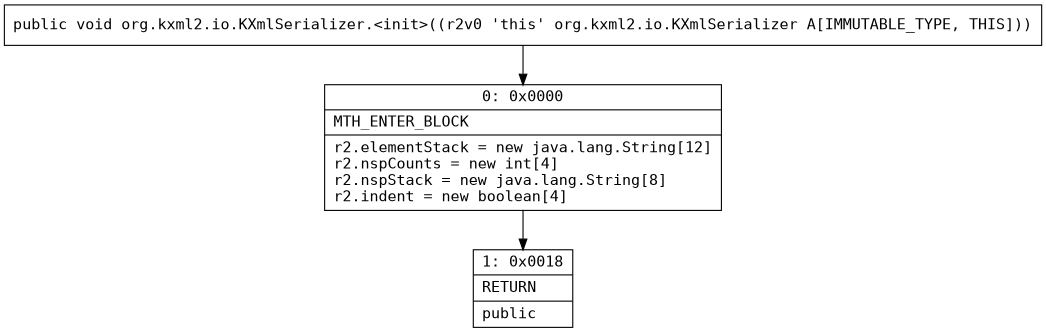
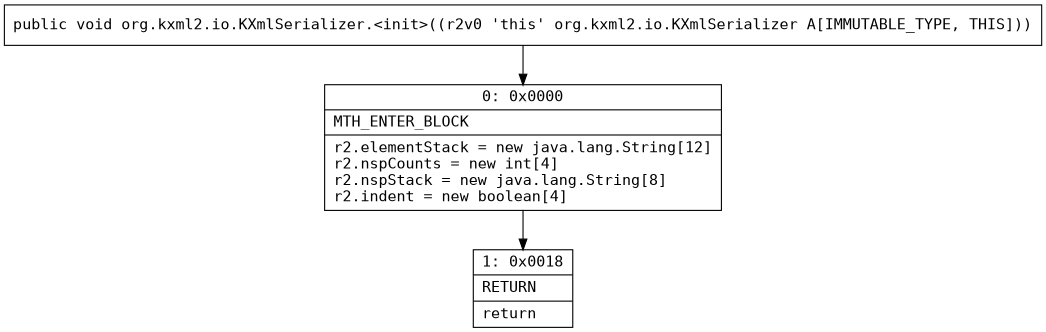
  digraph {
    fontname="DejaVu Sans Mono"
    node [shape=record fontname="DejaVu Sans Mono"]
    edge [fontname="DejaVu Sans Mono"]
    n1 [label="{0\:\ 0x0000|MTH_ENTER_BLOCK\l|r2.elementStack = new java.lang.String[12]\lr2.nspCounts = new int[4]\lr2.nspStack = new java.lang.String[8]\lr2.indent = new boolean[4]\l}"]
-   n2 [label="{1\:\ 0x0018|RETURN\l|public\l}"]
+   n2 [label="{1\:\ 0x0018|RETURN\l|return\l}"]
    n3 [label="{public void org.kxml2.io.KXmlSerializer.\<init\>((r2v0 'this' org.kxml2.io.KXmlSerializer A[IMMUTABLE_TYPE, THIS])) }"]
    n1 -> n2
    n3 -> n1
  }
